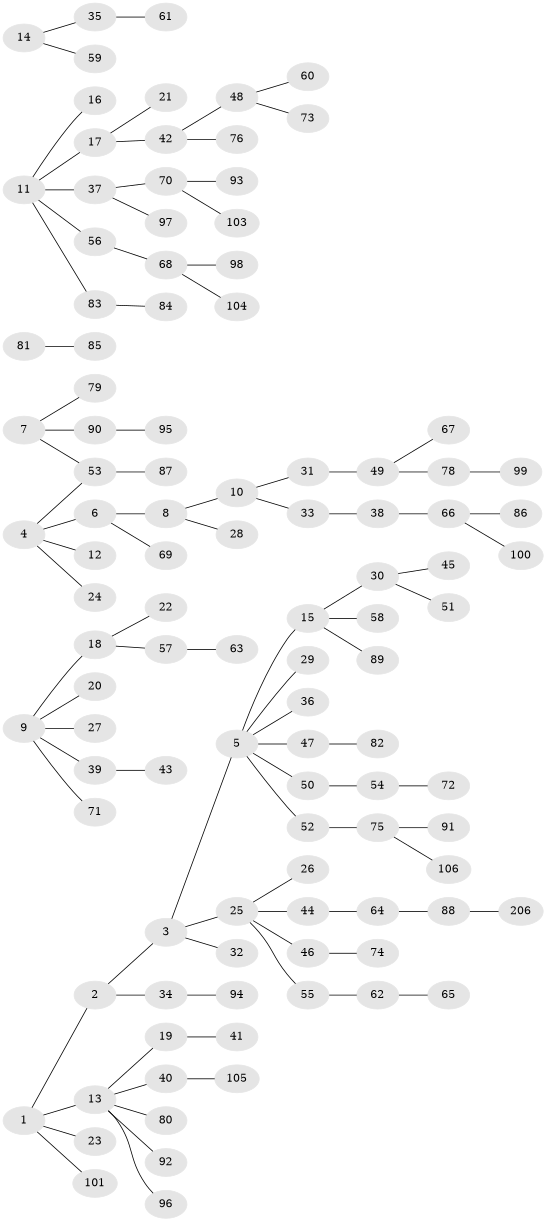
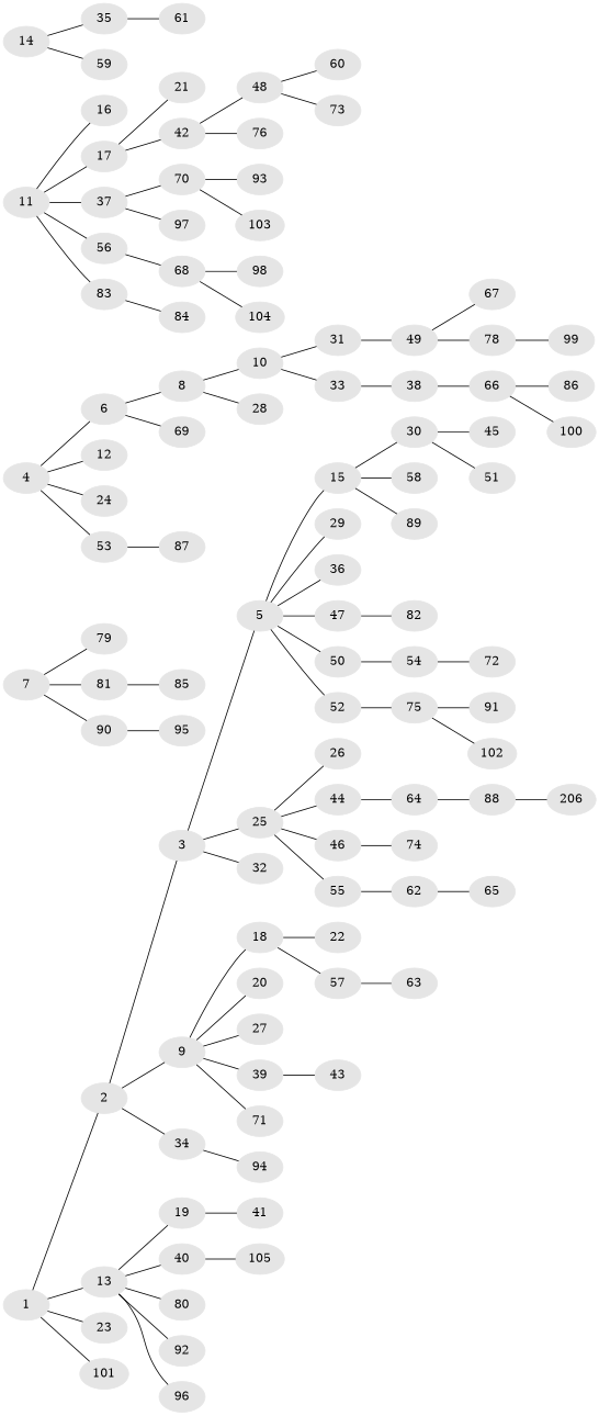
  graph {
    rankdir=LR
    node [color=gray90 style=filled]
    1
    2
    13
    23
    101
    3
    9
    34
    7
    79
    81
    90
    19
    40
    80
    92
    96
    5
    25
    32
    18
    20
    27
    39
    71
    94
    4
    6
    12
    24
    53
    15
    29
    36
    47
    50
    52
    26
    44
    46
    55
    8
    69
    87
    11
    16
    17
    37
    56
    83
    30
    58
    89
    82
    54
    75
    10
    28
    14
    35
    59
    85
    95
    31
    33
    22
    57
    43
    49
    38
    21
    42
    70
    97
    68
    84
    41
    105
    61
    45
    51
    48
    76
    63
    64
    74
    62
    67
    78
    66
    93
    103
    86
    100
    60
    73
    88
    99
    72
    91
-   102 [label=106]
+   102
    65
    98
    104
    n105 [label=206]
    1 -- 2
    1 -- 13
    1 -- 23
    1 -- 101
    2 -- 3
+   2 -- 9
    2 -- 34
    13 -- 19
    13 -- 40
    13 -- 80
    13 -- 92
    13 -- 96
    3 -- 5
    3 -- 25
    3 -- 32
    9 -- 18
    9 -- 20
    9 -- 27
    9 -- 39
    9 -- 71
    34 -- 94
    7 -- 79
-   7 -- 53
+   7 -- 81
    7 -- 90
    81 -- 85
    90 -- 95
    19 -- 41
    40 -- 105
    5 -- 15
    5 -- 29
    5 -- 36
    5 -- 47
    5 -- 50
    5 -- 52
    25 -- 26
    25 -- 44
    25 -- 46
    25 -- 55
    18 -- 22
    18 -- 57
    39 -- 43
    4 -- 6
    4 -- 12
    4 -- 24
    4 -- 53
    6 -- 8
    6 -- 69
    53 -- 87
    15 -- 30
    15 -- 58
    15 -- 89
    47 -- 82
    50 -- 54
    52 -- 75
    44 -- 64
    46 -- 74
    55 -- 62
    8 -- 10
    8 -- 28
    11 -- 16
    11 -- 17
    11 -- 37
    11 -- 56
    11 -- 83
    17 -- 21
    17 -- 42
    37 -- 70
    37 -- 97
    56 -- 68
    83 -- 84
    30 -- 45
    30 -- 51
    54 -- 72
    75 -- 91
    75 -- 102
    10 -- 31
    10 -- 33
    14 -- 35
    14 -- 59
    35 -- 61
    31 -- 49
    33 -- 38
    57 -- 63
    49 -- 67
    49 -- 78
    38 -- 66
    42 -- 48
    42 -- 76
    70 -- 93
    70 -- 103
    68 -- 98
    68 -- 104
    48 -- 60
    48 -- 73
    64 -- 88
    62 -- 65
    78 -- 99
    66 -- 86
    66 -- 100
    88 -- n105
  }
